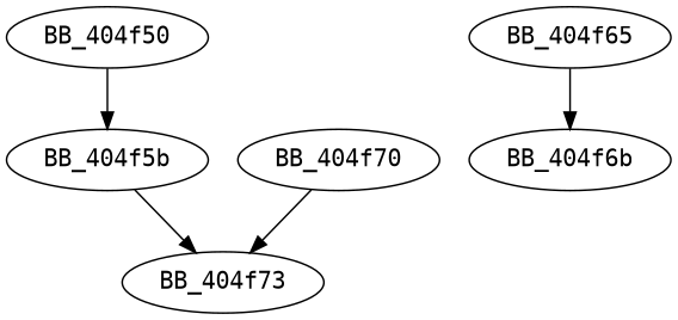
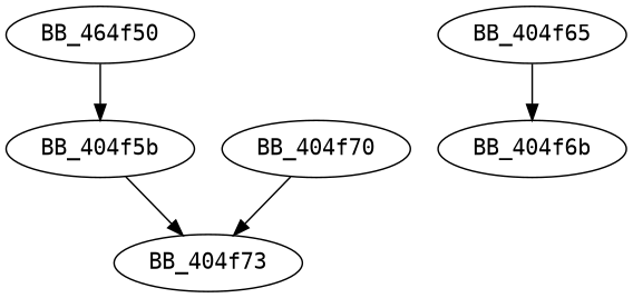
  digraph {
    fontname="DejaVu Sans Mono"
    node [fontname="DejaVu Sans Mono"]
    edge [fontname="DejaVu Sans Mono"]
-   BB_404f50
+   BB_404f50 [label=BB_464f50]
    BB_404f5b
    BB_404f73
    BB_404f65
    BB_404f6b
    BB_404f70
    BB_404f50 -> BB_404f5b
    BB_404f5b -> BB_404f73
    BB_404f65 -> BB_404f6b
    BB_404f70 -> BB_404f73
  }
